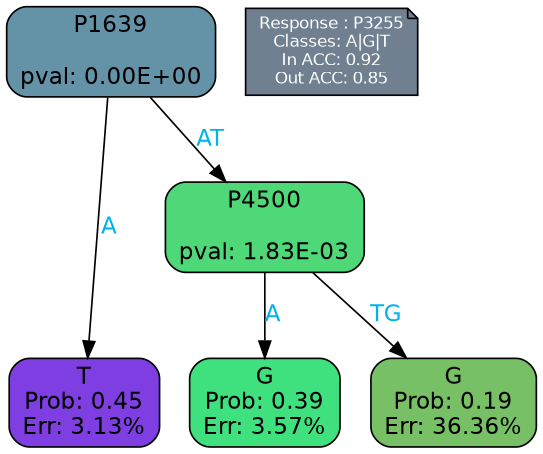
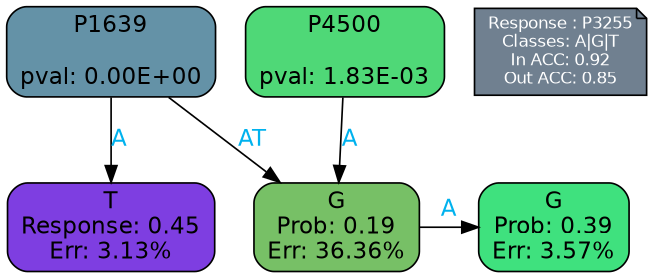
  digraph {
    ranksep=equally
    splines=polylines
    node [color=black fontname=helvetica shape=box style="filled, rounded"]
    edge [fontcolor=deepskyblue2 fontname=helvetica]
    n1 [fillcolor="#3fe17e" label="G\nProb: 0.39\nErr: 3.57%"]
    n2 [fillcolor="#77c066" label="G\nProb: 0.19\nErr: 36.36%"]
-   n3 [fillcolor="#7e3ee1" label="T\nProb: 0.45\nErr: 3.13%"]
+   n3 [fillcolor="#7e3ee1" label="T\nResponse: 0.45\nErr: 3.13%"]
    n4 [align=left fillcolor=slategray fontcolor=white fontsize=10 label="Response : P3255\nClasses: A|G|T\nIn ACC: 0.92\nOut ACC: 0.85\n" shape=note style=filled]
    n5 [fillcolor="#6492a7" label="P1639\n\npval: 0.00E+00"]
    n6 [fillcolor="#4fd877" label="P4500\n\npval: 1.83E-03"]
    subgraph sub_1 {
      rank=same
      n1
      n2
      n3
    }
    subgraph sub_2 {
      rank=same
      n4
      n5
    }
    n5 -> n3 [label=A]
-   n5 -> n6 [label=AT]
-   n6 -> n1 [label=A]
-   n6 -> n2 [label=TG]
+   n5 -> n2 [label=AT]
+   n2 -> n1 [label=A]
+   n6 -> n2 [label=A]
  }
